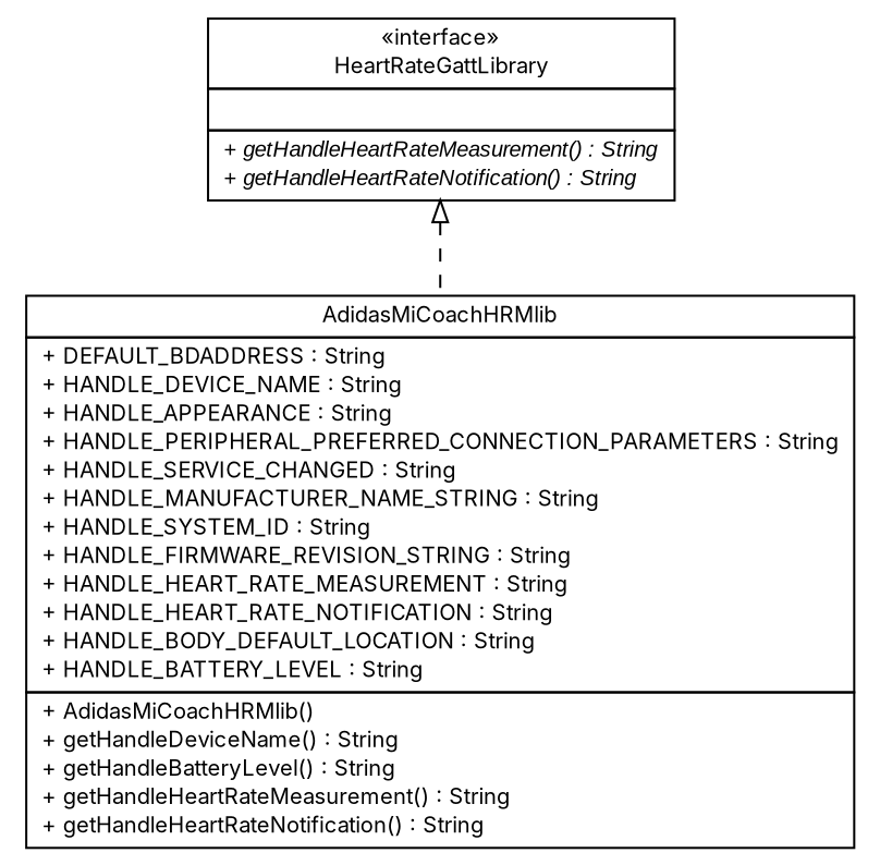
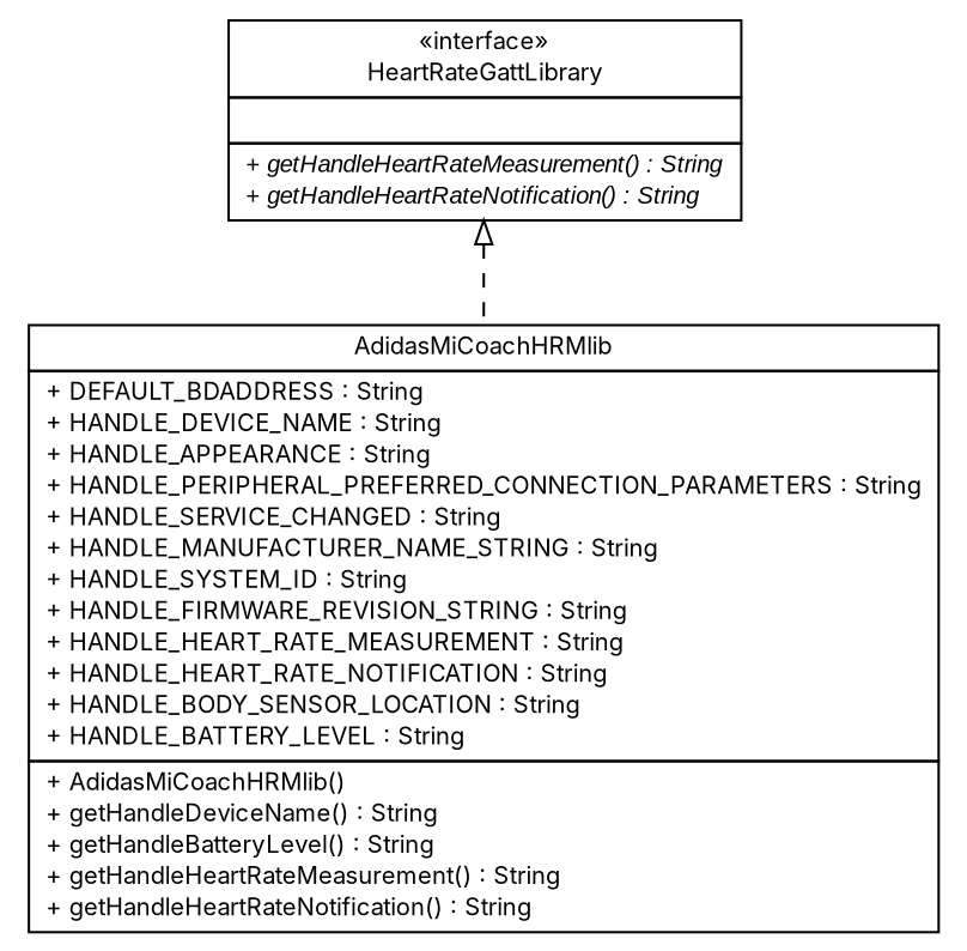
  digraph {
    nodesep=0.25
    ranksep=0.5
    fontname=Inter
    node [fontcolor=black fontname=Inter fontsize=10.0 shape=plaintext]
-   n1 [label=<<table title="de.fhg.fit.biomos.sensorplatform.gatt.AdidasMiCoachHRMlib" border="0" cellborder="1" cellspacing="0" cellpadding="2" port="p" href="./AdidasMiCoachHRMlib.html"> 		<tr><td><table border="0" cellspacing="0" cellpadding="1"> <tr><td align="center" balign="center"> AdidasMiCoachHRMlib </td></tr> 		</table></td></tr> 		<tr><td><table border="0" cellspacing="0" cellpadding="1"> <tr><td align="left" balign="left"> + DEFAULT_BDADDRESS : String </td></tr> <tr><td align="left" balign="left"> + HANDLE_DEVICE_NAME : String </td></tr> <tr><td align="left" balign="left"> + HANDLE_APPEARANCE : String </td></tr> <tr><td align="left" balign="left"> + HANDLE_PERIPHERAL_PREFERRED_CONNECTION_PARAMETERS : String </td></tr> <tr><td align="left" balign="left"> + HANDLE_SERVICE_CHANGED : String </td></tr> <tr><td align="left" balign="left"> + HANDLE_MANUFACTURER_NAME_STRING : String </td></tr> <tr><td align="left" balign="left"> + HANDLE_SYSTEM_ID : String </td></tr> <tr><td align="left" balign="left"> + HANDLE_FIRMWARE_REVISION_STRING : String </td></tr> <tr><td align="left" balign="left"> + HANDLE_HEART_RATE_MEASUREMENT : String </td></tr> <tr><td align="left" balign="left"> + HANDLE_HEART_RATE_NOTIFICATION : String </td></tr> <tr><td align="left" balign="left"> + HANDLE_BODY_DEFAULT_LOCATION : String </td></tr> <tr><td align="left" balign="left"> + HANDLE_BATTERY_LEVEL : String </td></tr> 		</table></td></tr> 		<tr><td><table border="0" cellspacing="0" cellpadding="1"> <tr><td align="left" balign="left"> + AdidasMiCoachHRMlib() </td></tr> <tr><td align="left" balign="left"> + getHandleDeviceName() : String </td></tr> <tr><td align="left" balign="left"> + getHandleBatteryLevel() : String </td></tr> <tr><td align="left" balign="left"> + getHandleHeartRateMeasurement() : String </td></tr> <tr><td align="left" balign="left"> + getHandleHeartRateNotification() : String </td></tr> 		</table></td></tr> 		</table>>]
+   n1 [label=<<table title="de.fhg.fit.biomos.sensorplatform.gatt.AdidasMiCoachHRMlib" border="0" cellborder="1" cellspacing="0" cellpadding="2" port="p" href="./AdidasMiCoachHRMlib.html"> 		<tr><td><table border="0" cellspacing="0" cellpadding="1"> <tr><td align="center" balign="center"> AdidasMiCoachHRMlib </td></tr> 		</table></td></tr> 		<tr><td><table border="0" cellspacing="0" cellpadding="1"> <tr><td align="left" balign="left"> + DEFAULT_BDADDRESS : String </td></tr> <tr><td align="left" balign="left"> + HANDLE_DEVICE_NAME : String </td></tr> <tr><td align="left" balign="left"> + HANDLE_APPEARANCE : String </td></tr> <tr><td align="left" balign="left"> + HANDLE_PERIPHERAL_PREFERRED_CONNECTION_PARAMETERS : String </td></tr> <tr><td align="left" balign="left"> + HANDLE_SERVICE_CHANGED : String </td></tr> <tr><td align="left" balign="left"> + HANDLE_MANUFACTURER_NAME_STRING : String </td></tr> <tr><td align="left" balign="left"> + HANDLE_SYSTEM_ID : String </td></tr> <tr><td align="left" balign="left"> + HANDLE_FIRMWARE_REVISION_STRING : String </td></tr> <tr><td align="left" balign="left"> + HANDLE_HEART_RATE_MEASUREMENT : String </td></tr> <tr><td align="left" balign="left"> + HANDLE_HEART_RATE_NOTIFICATION : String </td></tr> <tr><td align="left" balign="left"> + HANDLE_BODY_SENSOR_LOCATION : String </td></tr> <tr><td align="left" balign="left"> + HANDLE_BATTERY_LEVEL : String </td></tr> 		</table></td></tr> 		<tr><td><table border="0" cellspacing="0" cellpadding="1"> <tr><td align="left" balign="left"> + AdidasMiCoachHRMlib() </td></tr> <tr><td align="left" balign="left"> + getHandleDeviceName() : String </td></tr> <tr><td align="left" balign="left"> + getHandleBatteryLevel() : String </td></tr> <tr><td align="left" balign="left"> + getHandleHeartRateMeasurement() : String </td></tr> <tr><td align="left" balign="left"> + getHandleHeartRateNotification() : String </td></tr> 		</table></td></tr> 		</table>>]
    n2 [label=<<table title="de.fhg.fit.biomos.sensorplatform.gatt.HeartRateGattLibrary" border="0" cellborder="1" cellspacing="0" cellpadding="2" port="p" href="http://java.sun.com/j2se/1.4.2/docs/api/de/fhg/fit/biomos/sensorplatform/gatt/HeartRateGattLibrary.html"> 		<tr><td><table border="0" cellspacing="0" cellpadding="1"> <tr><td align="center" balign="center"> &#171;interface&#187; </td></tr> <tr><td align="center" balign="center"> HeartRateGattLibrary </td></tr> 		</table></td></tr> 		<tr><td><table border="0" cellspacing="0" cellpadding="1"> <tr><td align="left" balign="left">  </td></tr> 		</table></td></tr> 		<tr><td><table border="0" cellspacing="0" cellpadding="1"> <tr><td align="left" balign="left"><font face="arial italic" point-size="10.0"> + getHandleHeartRateMeasurement() : String </font></td></tr> <tr><td align="left" balign="left"><font face="arial italic" point-size="10.0"> + getHandleHeartRateNotification() : String </font></td></tr> 		</table></td></tr> 		</table>>]
    n2 -> n1 [arrowtail=empty dir=back fontname=Inter fontsize=10 headport=p labelfontname=arial labelfontsize=10 style=dashed tailport=p]
  }
